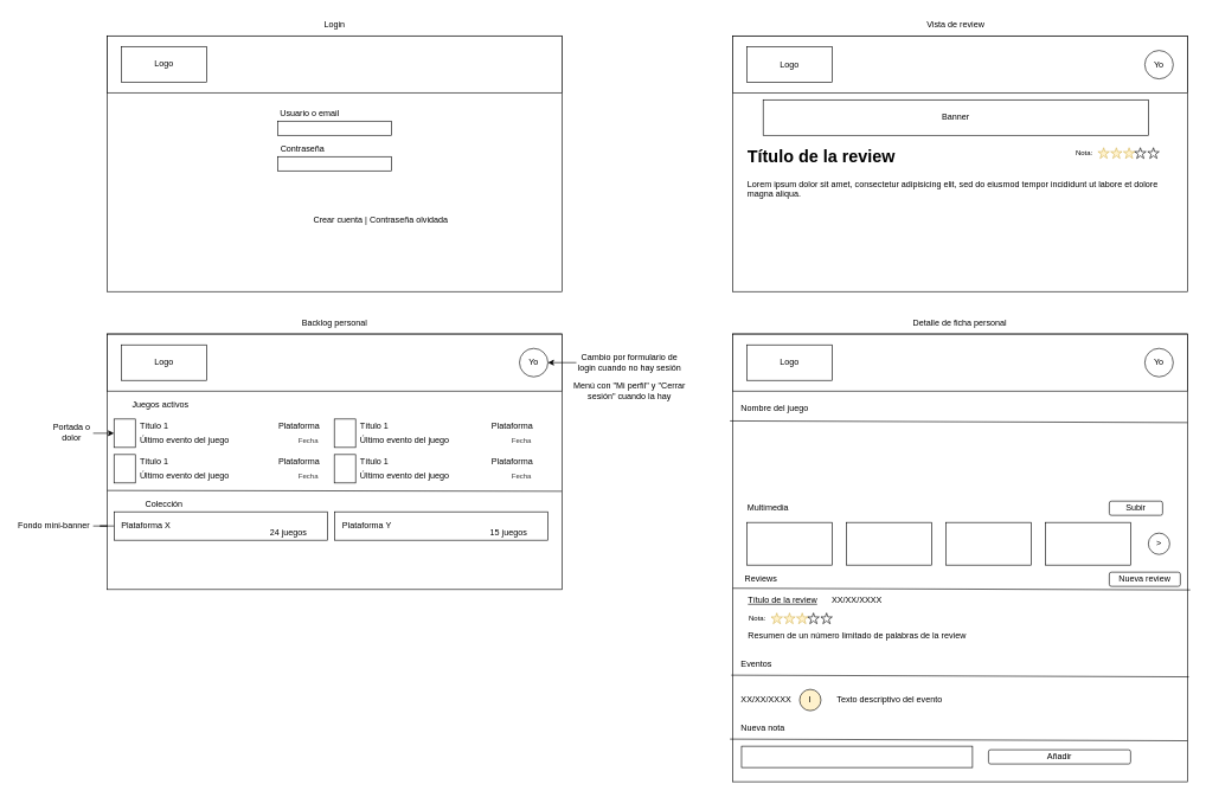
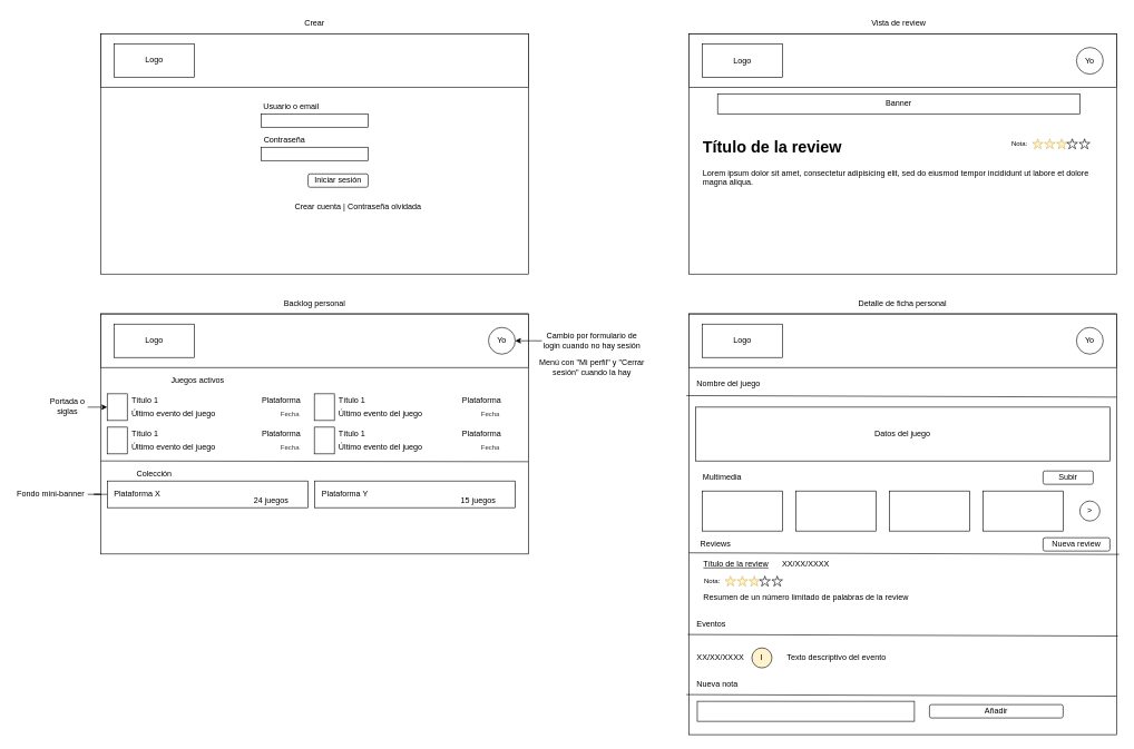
  <mxCell id="0" />
  <mxCell id="1" parent="0" />
  <mxCell id="2" value="" style="rounded=0;whiteSpace=wrap;html=1;" parent="1" vertex="1"><mxGeometry x="1030" y="50" width="640" height="360" as="geometry" /></mxCell>
  <mxCell id="3" value="" style="rounded=0;whiteSpace=wrap;html=1;" parent="1" vertex="1"><mxGeometry x="150" y="50" width="640" height="360" as="geometry" /></mxCell>
  <mxCell id="4" value="" style="rounded=0;whiteSpace=wrap;html=1;" parent="1" vertex="1"><mxGeometry x="150" y="50" width="640" height="80" as="geometry" /></mxCell>
  <mxCell id="5" value="" style="rounded=0;whiteSpace=wrap;html=1;" parent="1" vertex="1"><mxGeometry x="150" y="469.44" width="640" height="360" as="geometry" /></mxCell>
  <mxCell id="6" value="" style="rounded=0;whiteSpace=wrap;html=1;" parent="1" vertex="1"><mxGeometry x="150" y="470" width="640" height="80" as="geometry" /></mxCell>
- <mxCell id="7" value="Login" style="text;html=1;align=center;verticalAlign=middle;whiteSpace=wrap;rounded=0;" parent="1" vertex="1"><mxGeometry x="280" y="20" width="380" height="30" as="geometry" /></mxCell>
+ <mxCell id="7" value="Crear" style="text;html=1;align=center;verticalAlign=middle;whiteSpace=wrap;rounded=0;" parent="1" vertex="1"><mxGeometry x="280" y="20" width="380" height="30" as="geometry" /></mxCell>
  <mxCell id="8" value="Usuario o email" style="text;html=1;align=center;verticalAlign=middle;whiteSpace=wrap;rounded=0;" parent="1" vertex="1"><mxGeometry x="390" y="150" width="90" height="20" as="geometry" /></mxCell>
  <mxCell id="9" value="" style="rounded=0;whiteSpace=wrap;html=1;" parent="1" vertex="1"><mxGeometry x="390" y="170" width="160" height="20" as="geometry" /></mxCell>
  <mxCell id="10" value="" style="rounded=0;whiteSpace=wrap;html=1;" parent="1" vertex="1"><mxGeometry x="390" y="220" width="160" height="20" as="geometry" /></mxCell>
  <mxCell id="11" value="Contraseña" style="text;html=1;align=center;verticalAlign=middle;whiteSpace=wrap;rounded=0;" parent="1" vertex="1"><mxGeometry x="390" y="200" width="70" height="20" as="geometry" /></mxCell>
+ <mxCell id="12" value="Iniciar sesión" style="rounded=1;whiteSpace=wrap;html=1;" parent="1" vertex="1"><mxGeometry x="460" y="260" width="90" height="20" as="geometry" /></mxCell>
  <mxCell id="13" value="Crear cuenta | Contraseña olvidada" style="text;html=1;align=center;verticalAlign=middle;whiteSpace=wrap;rounded=0;" parent="1" vertex="1"><mxGeometry x="435" y="300" width="200" height="20" as="geometry" /></mxCell>
  <mxCell id="14" value="Logo" style="rounded=0;whiteSpace=wrap;html=1;" parent="1" vertex="1"><mxGeometry x="170" y="65" width="120" height="50" as="geometry" /></mxCell>
  <mxCell id="15" value="Logo" style="rounded=0;whiteSpace=wrap;html=1;" parent="1" vertex="1"><mxGeometry x="170" y="485" width="120" height="50" as="geometry" /></mxCell>
  <mxCell id="16" value="Backlog personal" style="text;html=1;align=center;verticalAlign=middle;whiteSpace=wrap;rounded=0;" parent="1" vertex="1"><mxGeometry x="300" y="440" width="340" height="30" as="geometry" /></mxCell>
- <mxCell id="17" value="Juegos activos" style="text;html=1;align=center;verticalAlign=middle;whiteSpace=wrap;rounded=0;" parent="1" vertex="1"><mxGeometry x="160" y="560" width="130" height="20" as="geometry" /></mxCell>
+ <mxCell id="17" value="Juegos activos" style="text;html=1;align=center;verticalAlign=middle;whiteSpace=wrap;rounded=0;" parent="1" vertex="1"><mxGeometry x="230" y="560" width="130" height="20" as="geometry" /></mxCell>
  <mxCell id="18" value="" style="endArrow=none;html=1;rounded=0;exitX=0.001;exitY=0.611;exitDx=0;exitDy=0;exitPerimeter=0;entryX=1;entryY=0.853;entryDx=0;entryDy=0;entryPerimeter=0;" parent="1" edge="1"><mxGeometry width="50" height="50" relative="1" as="geometry"><mxPoint x="150" y="690" as="sourcePoint" /><mxPoint x="789.36" y="691.12" as="targetPoint" /></mxGeometry></mxCell>
  <mxCell id="19" value="" style="rounded=0;whiteSpace=wrap;html=1;" parent="1" vertex="1"><mxGeometry x="159.36" y="589.44" width="30" height="40" as="geometry" /></mxCell>
  <mxCell id="20" value="Título 1" style="text;html=1;align=left;verticalAlign=middle;whiteSpace=wrap;rounded=0;" parent="1" vertex="1"><mxGeometry x="194.36" y="589.44" width="60" height="20" as="geometry" /></mxCell>
  <mxCell id="21" value="Último evento del juego" style="text;html=1;align=left;verticalAlign=middle;whiteSpace=wrap;rounded=0;" parent="1" vertex="1"><mxGeometry x="194.36" y="609.44" width="135" height="20" as="geometry" /></mxCell>
  <mxCell id="22" value="Plataforma" style="text;html=1;align=left;verticalAlign=middle;whiteSpace=wrap;rounded=0;" parent="1" vertex="1"><mxGeometry x="389.36" y="589.44" width="60" height="20" as="geometry" /></mxCell>
  <mxCell id="23" value="&lt;font style=&quot;font-size: 10px;&quot;&gt;Fecha&lt;/font&gt;" style="text;html=1;align=right;verticalAlign=middle;whiteSpace=wrap;rounded=0;fontColor=#333333;" parent="1" vertex="1"><mxGeometry x="419.36" y="609.44" width="30" height="20" as="geometry" /></mxCell>
  <mxCell id="24" value="" style="rounded=0;whiteSpace=wrap;html=1;" parent="1" vertex="1"><mxGeometry x="469.36" y="589.44" width="30" height="40" as="geometry" /></mxCell>
  <mxCell id="25" value="Título 1" style="text;html=1;align=left;verticalAlign=middle;whiteSpace=wrap;rounded=0;" parent="1" vertex="1"><mxGeometry x="504.36" y="589.44" width="60" height="20" as="geometry" /></mxCell>
  <mxCell id="26" value="Último evento del juego" style="text;html=1;align=left;verticalAlign=middle;whiteSpace=wrap;rounded=0;" parent="1" vertex="1"><mxGeometry x="504.36" y="609.44" width="135" height="20" as="geometry" /></mxCell>
  <mxCell id="27" value="Plataforma" style="text;html=1;align=left;verticalAlign=middle;whiteSpace=wrap;rounded=0;" parent="1" vertex="1"><mxGeometry x="689.36" y="589.44" width="60" height="20" as="geometry" /></mxCell>
  <mxCell id="28" value="&lt;font style=&quot;font-size: 10px;&quot;&gt;Fecha&lt;/font&gt;" style="text;html=1;align=right;verticalAlign=middle;whiteSpace=wrap;rounded=0;fontColor=#333333;" parent="1" vertex="1"><mxGeometry x="719.36" y="609.44" width="30" height="20" as="geometry" /></mxCell>
  <mxCell id="29" value="" style="rounded=0;whiteSpace=wrap;html=1;" parent="1" vertex="1"><mxGeometry x="159.36" y="639.44" width="30" height="40" as="geometry" /></mxCell>
  <mxCell id="30" value="Título 1" style="text;html=1;align=left;verticalAlign=middle;whiteSpace=wrap;rounded=0;" parent="1" vertex="1"><mxGeometry x="194.36" y="639.44" width="60" height="20" as="geometry" /></mxCell>
  <mxCell id="31" value="Último evento del juego" style="text;html=1;align=left;verticalAlign=middle;whiteSpace=wrap;rounded=0;" parent="1" vertex="1"><mxGeometry x="194.36" y="659.44" width="135" height="20" as="geometry" /></mxCell>
  <mxCell id="32" value="Plataforma" style="text;html=1;align=left;verticalAlign=middle;whiteSpace=wrap;rounded=0;" parent="1" vertex="1"><mxGeometry x="389.36" y="639.44" width="60" height="20" as="geometry" /></mxCell>
  <mxCell id="33" value="&lt;font style=&quot;font-size: 10px;&quot;&gt;Fecha&lt;/font&gt;" style="text;html=1;align=right;verticalAlign=middle;whiteSpace=wrap;rounded=0;fontColor=#333333;" parent="1" vertex="1"><mxGeometry x="419.36" y="659.44" width="30" height="20" as="geometry" /></mxCell>
  <mxCell id="34" value="" style="rounded=0;whiteSpace=wrap;html=1;" parent="1" vertex="1"><mxGeometry x="469.36" y="639.44" width="30" height="40" as="geometry" /></mxCell>
  <mxCell id="35" value="Título 1" style="text;html=1;align=left;verticalAlign=middle;whiteSpace=wrap;rounded=0;" parent="1" vertex="1"><mxGeometry x="504.36" y="639.44" width="60" height="20" as="geometry" /></mxCell>
  <mxCell id="36" value="Último evento del juego" style="text;html=1;align=left;verticalAlign=middle;whiteSpace=wrap;rounded=0;" parent="1" vertex="1"><mxGeometry x="504.36" y="659.44" width="135" height="20" as="geometry" /></mxCell>
  <mxCell id="37" value="Plataforma" style="text;html=1;align=left;verticalAlign=middle;whiteSpace=wrap;rounded=0;" parent="1" vertex="1"><mxGeometry x="689.36" y="639.44" width="60" height="20" as="geometry" /></mxCell>
  <mxCell id="38" value="&lt;font style=&quot;font-size: 10px;&quot;&gt;Fecha&lt;/font&gt;" style="text;html=1;align=right;verticalAlign=middle;whiteSpace=wrap;rounded=0;fontColor=#333333;" parent="1" vertex="1"><mxGeometry x="719.36" y="659.44" width="30" height="20" as="geometry" /></mxCell>
  <mxCell id="39" value="Colección" style="text;html=1;align=center;verticalAlign=middle;whiteSpace=wrap;rounded=0;" parent="1" vertex="1"><mxGeometry x="165" y="700" width="130" height="20" as="geometry" /></mxCell>
  <mxCell id="40" value="" style="rounded=0;whiteSpace=wrap;html=1;" parent="1" vertex="1"><mxGeometry x="160" y="720" width="300" height="40" as="geometry" /></mxCell>
  <mxCell id="41" value="Plataforma X" style="text;html=1;align=center;verticalAlign=middle;whiteSpace=wrap;rounded=0;" parent="1" vertex="1"><mxGeometry x="159.36" y="720" width="90.64" height="40" as="geometry" /></mxCell>
  <mxCell id="42" value="24 juegos" style="text;html=1;align=center;verticalAlign=middle;whiteSpace=wrap;rounded=0;" parent="1" vertex="1"><mxGeometry x="350" y="740" width="110" height="20" as="geometry" /></mxCell>
  <mxCell id="43" value="Yo" style="ellipse;whiteSpace=wrap;html=1;aspect=fixed;" parent="1" vertex="1"><mxGeometry x="730" y="490" width="40" height="40" as="geometry" /></mxCell>
  <mxCell id="44" style="edgeStyle=orthogonalEdgeStyle;rounded=0;orthogonalLoop=1;jettySize=auto;html=1;exitX=0;exitY=0.5;exitDx=0;exitDy=0;entryX=1;entryY=0.5;entryDx=0;entryDy=0;" parent="1" source="45" target="43" edge="1"><mxGeometry relative="1" as="geometry" /></mxCell>
  <mxCell id="45" value="Cambio por formulario de login cuando no hay sesión" style="text;html=1;align=center;verticalAlign=middle;whiteSpace=wrap;rounded=0;" parent="1" vertex="1"><mxGeometry x="810" y="495" width="150" height="30" as="geometry" /></mxCell>
  <mxCell id="46" value="Menú con &quot;Mi perfil&quot; y &quot;Cerrar sesión&quot; cuando la hay" style="text;html=1;align=center;verticalAlign=middle;whiteSpace=wrap;rounded=0;" parent="1" vertex="1"><mxGeometry x="800" y="535" width="170" height="30" as="geometry" /></mxCell>
  <mxCell id="47" value="" style="rounded=0;whiteSpace=wrap;html=1;" parent="1" vertex="1"><mxGeometry x="470" y="720" width="300" height="40" as="geometry" /></mxCell>
  <mxCell id="48" value="15 juegos" style="text;html=1;align=center;verticalAlign=middle;whiteSpace=wrap;rounded=0;" parent="1" vertex="1"><mxGeometry x="660" y="740" width="110" height="20" as="geometry" /></mxCell>
  <mxCell id="49" value="Plataforma Y" style="text;html=1;align=center;verticalAlign=middle;whiteSpace=wrap;rounded=0;" parent="1" vertex="1"><mxGeometry x="470" y="720" width="90.64" height="40" as="geometry" /></mxCell>
  <mxCell id="50" style="edgeStyle=orthogonalEdgeStyle;rounded=0;orthogonalLoop=1;jettySize=auto;html=1;exitX=1;exitY=0.5;exitDx=0;exitDy=0;endArrow=none;" parent="1" source="51" target="41" edge="1"><mxGeometry relative="1" as="geometry" /></mxCell>
  <mxCell id="51" value="Fondo mini-banner" style="text;html=1;align=center;verticalAlign=middle;whiteSpace=wrap;rounded=0;" parent="1" vertex="1"><mxGeometry x="20" y="725" width="110" height="30" as="geometry" /></mxCell>
  <mxCell id="52" style="edgeStyle=orthogonalEdgeStyle;rounded=0;orthogonalLoop=1;jettySize=auto;html=1;exitX=1;exitY=0.5;exitDx=0;exitDy=0;entryX=0;entryY=0.5;entryDx=0;entryDy=0;" parent="1" source="53" target="19" edge="1"><mxGeometry relative="1" as="geometry" /></mxCell>
- <mxCell id="53" value="Portada o dolor" style="text;html=1;align=center;verticalAlign=middle;whiteSpace=wrap;rounded=0;" parent="1" vertex="1"><mxGeometry x="70" y="594.44" width="60" height="30" as="geometry" /></mxCell>
+ <mxCell id="53" value="Portada o siglas" style="text;html=1;align=center;verticalAlign=middle;whiteSpace=wrap;rounded=0;" parent="1" vertex="1"><mxGeometry x="70" y="594.44" width="60" height="30" as="geometry" /></mxCell>
  <mxCell id="54" value="" style="rounded=0;whiteSpace=wrap;html=1;" parent="1" vertex="1"><mxGeometry x="1030" y="469.44" width="640" height="630.56" as="geometry" /></mxCell>
  <mxCell id="55" value="" style="rounded=0;whiteSpace=wrap;html=1;" parent="1" vertex="1"><mxGeometry x="1030" y="470" width="640" height="80" as="geometry" /></mxCell>
  <mxCell id="56" value="Logo" style="rounded=0;whiteSpace=wrap;html=1;" parent="1" vertex="1"><mxGeometry x="1050" y="485" width="120" height="50" as="geometry" /></mxCell>
  <mxCell id="57" value="Yo" style="ellipse;whiteSpace=wrap;html=1;aspect=fixed;" parent="1" vertex="1"><mxGeometry x="1610" y="490" width="40" height="40" as="geometry" /></mxCell>
  <mxCell id="58" value="Detalle de ficha personal" style="text;html=1;align=center;verticalAlign=middle;whiteSpace=wrap;rounded=0;" parent="1" vertex="1"><mxGeometry x="1180" y="440" width="340" height="30" as="geometry" /></mxCell>
  <mxCell id="59" value="Nombre del juego" style="text;html=1;align=left;verticalAlign=middle;whiteSpace=wrap;rounded=0;" parent="1" vertex="1"><mxGeometry x="1040" y="560" width="130" height="30" as="geometry" /></mxCell>
  <mxCell id="60" value="" style="endArrow=none;html=1;rounded=0;entryX=1.005;entryY=0.344;entryDx=0;entryDy=0;entryPerimeter=0;exitX=-0.001;exitY=0.339;exitDx=0;exitDy=0;exitPerimeter=0;" parent="1" edge="1"><mxGeometry width="50" height="50" relative="1" as="geometry"><mxPoint x="1026.16" y="592.09" as="sourcePoint" /><mxPoint x="1670" y="594.443" as="targetPoint" /></mxGeometry></mxCell>
+ <mxCell id="61" value="Datos del juego" style="rounded=0;whiteSpace=wrap;html=1;" parent="1" vertex="1"><mxGeometry x="1040" y="609.44" width="620" height="80.56" as="geometry" /></mxCell>
  <mxCell id="62" value="Multimedia" style="text;html=1;align=center;verticalAlign=middle;whiteSpace=wrap;rounded=0;" parent="1" vertex="1"><mxGeometry x="1040" y="700" width="80" height="30" as="geometry" /></mxCell>
  <mxCell id="63" value="" style="rounded=0;whiteSpace=wrap;html=1;" parent="1" vertex="1"><mxGeometry x="1050" y="735" width="120" height="60" as="geometry" /></mxCell>
  <mxCell id="64" value="" style="rounded=0;whiteSpace=wrap;html=1;" parent="1" vertex="1"><mxGeometry x="1190" y="735" width="120" height="60" as="geometry" /></mxCell>
  <mxCell id="65" value="" style="rounded=0;whiteSpace=wrap;html=1;" parent="1" vertex="1"><mxGeometry x="1330" y="735" width="120" height="60" as="geometry" /></mxCell>
  <mxCell id="66" value="" style="rounded=0;whiteSpace=wrap;html=1;" parent="1" vertex="1"><mxGeometry x="1470" y="735" width="120" height="60" as="geometry" /></mxCell>
  <mxCell id="67" value="&amp;gt;" style="ellipse;whiteSpace=wrap;html=1;" parent="1" vertex="1"><mxGeometry x="1615" y="750" width="30" height="30" as="geometry" /></mxCell>
  <mxCell id="68" value="Reviews" style="text;html=1;align=center;verticalAlign=middle;whiteSpace=wrap;rounded=0;" parent="1" vertex="1"><mxGeometry x="1040" y="800" width="60" height="30" as="geometry" /></mxCell>
  <mxCell id="69" value="Título de la review" style="text;html=1;align=left;verticalAlign=middle;whiteSpace=wrap;rounded=0;fontStyle=4" parent="1" vertex="1"><mxGeometry x="1050" y="830" width="120" height="30" as="geometry" /></mxCell>
  <mxCell id="70" value="Resumen de un número limitado de palabras de la review" style="text;html=1;align=left;verticalAlign=middle;whiteSpace=wrap;rounded=0;" parent="1" vertex="1"><mxGeometry x="1050" y="880" width="600" height="30" as="geometry" /></mxCell>
  <mxCell id="71" value="XX/XX/XXXX" style="text;html=1;align=center;verticalAlign=middle;whiteSpace=wrap;rounded=0;" parent="1" vertex="1"><mxGeometry x="1170" y="835" width="70" height="20" as="geometry" /></mxCell>
  <mxCell id="72" value="Nota:" style="text;html=1;align=center;verticalAlign=middle;whiteSpace=wrap;rounded=0;fontSize=10;" parent="1" vertex="1"><mxGeometry x="1050" y="855" width="30" height="30" as="geometry" /></mxCell>
  <mxCell id="73" value="" style="verticalLabelPosition=bottom;verticalAlign=top;html=1;shape=mxgraph.basic.star;fillColor=#fff2cc;strokeColor=#d6b656;" parent="1" vertex="1"><mxGeometry x="1084.21" y="862.5" width="15.79" height="15" as="geometry" /></mxCell>
  <mxCell id="74" value="" style="verticalLabelPosition=bottom;verticalAlign=top;html=1;shape=mxgraph.basic.star;fillColor=#fff2cc;strokeColor=#d6b656;" parent="1" vertex="1"><mxGeometry x="1102.11" y="862.5" width="15.79" height="15" as="geometry" /></mxCell>
  <mxCell id="75" value="" style="verticalLabelPosition=bottom;verticalAlign=top;html=1;shape=mxgraph.basic.star;fillColor=#fff2cc;strokeColor=#d6b656;" parent="1" vertex="1"><mxGeometry x="1120" y="862.5" width="15.79" height="15" as="geometry" /></mxCell>
  <mxCell id="76" value="" style="verticalLabelPosition=bottom;verticalAlign=top;html=1;shape=mxgraph.basic.star" parent="1" vertex="1"><mxGeometry x="1135.79" y="862.5" width="15.79" height="15" as="geometry" /></mxCell>
  <mxCell id="77" value="" style="verticalLabelPosition=bottom;verticalAlign=top;html=1;shape=mxgraph.basic.star" parent="1" vertex="1"><mxGeometry x="1154.21" y="862.5" width="15.79" height="15" as="geometry" /></mxCell>
  <mxCell id="78" value="" style="endArrow=none;html=1;rounded=0;entryX=1.005;entryY=0.344;entryDx=0;entryDy=0;entryPerimeter=0;exitX=-0.001;exitY=0.339;exitDx=0;exitDy=0;exitPerimeter=0;" parent="1" edge="1"><mxGeometry width="50" height="50" relative="1" as="geometry"><mxPoint x="1030" y="827.65" as="sourcePoint" /><mxPoint x="1673.84" y="830.003" as="targetPoint" /></mxGeometry></mxCell>
  <mxCell id="79" value="Subir" style="rounded=1;whiteSpace=wrap;html=1;" parent="1" vertex="1"><mxGeometry x="1560" y="705" width="75" height="20" as="geometry" /></mxCell>
  <mxCell id="80" value="Nueva review" style="rounded=1;whiteSpace=wrap;html=1;" parent="1" vertex="1"><mxGeometry x="1560" y="805" width="100" height="20" as="geometry" /></mxCell>
  <mxCell id="81" value="Eventos" style="text;html=1;align=left;verticalAlign=middle;whiteSpace=wrap;rounded=0;" parent="1" vertex="1"><mxGeometry x="1040" y="920" width="110" height="30" as="geometry" /></mxCell>
  <mxCell id="82" value="" style="endArrow=none;html=1;rounded=0;entryX=1.005;entryY=0.344;entryDx=0;entryDy=0;entryPerimeter=0;exitX=-0.001;exitY=0.339;exitDx=0;exitDy=0;exitPerimeter=0;" parent="1" edge="1"><mxGeometry width="50" height="50" relative="1" as="geometry"><mxPoint x="1028.08" y="950" as="sourcePoint" /><mxPoint x="1671.92" y="952.353" as="targetPoint" /></mxGeometry></mxCell>
  <mxCell id="83" value="XX/XX/XXXX" style="text;html=1;align=left;verticalAlign=middle;whiteSpace=wrap;rounded=0;" parent="1" vertex="1"><mxGeometry x="1040" y="970" width="90" height="30" as="geometry" /></mxCell>
  <mxCell id="84" value="I" style="ellipse;whiteSpace=wrap;html=1;fillColor=#fff2cc;" parent="1" vertex="1"><mxGeometry x="1124.21" y="970" width="30" height="30" as="geometry" /></mxCell>
  <mxCell id="85" value="Texto descriptivo del evento" style="text;html=1;align=left;verticalAlign=middle;whiteSpace=wrap;rounded=0;" parent="1" vertex="1"><mxGeometry x="1175" y="970" width="365" height="30" as="geometry" /></mxCell>
  <mxCell id="86" value="" style="rounded=0;whiteSpace=wrap;html=1;" parent="1" vertex="1"><mxGeometry x="1042.5" y="1050" width="325" height="30" as="geometry" /></mxCell>
  <mxCell id="87" value="Nueva nota" style="text;html=1;align=left;verticalAlign=middle;whiteSpace=wrap;rounded=0;" parent="1" vertex="1"><mxGeometry x="1040" y="1010" width="110" height="30" as="geometry" /></mxCell>
  <mxCell id="88" value="" style="endArrow=none;html=1;rounded=0;entryX=1.005;entryY=0.344;entryDx=0;entryDy=0;entryPerimeter=0;exitX=-0.001;exitY=0.339;exitDx=0;exitDy=0;exitPerimeter=0;" parent="1" edge="1"><mxGeometry width="50" height="50" relative="1" as="geometry"><mxPoint x="1026.16" y="1040" as="sourcePoint" /><mxPoint x="1670" y="1042.353" as="targetPoint" /></mxGeometry></mxCell>
  <mxCell id="89" value="Añadir" style="rounded=1;whiteSpace=wrap;html=1;" parent="1" vertex="1"><mxGeometry x="1390" y="1055" width="200" height="20" as="geometry" /></mxCell>
  <mxCell id="90" value="" style="rounded=0;whiteSpace=wrap;html=1;" parent="1" vertex="1"><mxGeometry x="1030" y="50.56" width="640" height="80" as="geometry" /></mxCell>
  <mxCell id="91" value="Logo" style="rounded=0;whiteSpace=wrap;html=1;" parent="1" vertex="1"><mxGeometry x="1050" y="65.56" width="120" height="50" as="geometry" /></mxCell>
  <mxCell id="92" value="Yo" style="ellipse;whiteSpace=wrap;html=1;aspect=fixed;" parent="1" vertex="1"><mxGeometry x="1610" y="70.56" width="40" height="40" as="geometry" /></mxCell>
  <mxCell id="93" value="&lt;h1 style=&quot;margin-top: 0px;&quot;&gt;Título de la review&lt;/h1&gt;&lt;p&gt;Lorem ipsum dolor sit amet, consectetur adipisicing elit, sed do eiusmod tempor incididunt ut labore et dolore magna aliqua.&lt;/p&gt;" style="text;html=1;whiteSpace=wrap;overflow=hidden;rounded=0;" parent="1" vertex="1"><mxGeometry x="1049.21" y="200" width="600.79" height="170" as="geometry" /></mxCell>
- <mxCell id="94" value="Banner" style="rounded=0;whiteSpace=wrap;html=1;" parent="1" vertex="1"><mxGeometry x="1072.9" y="140" width="542.1" height="50" as="geometry" /></mxCell>
+ <mxCell id="94" value="Banner" style="rounded=0;whiteSpace=wrap;html=1;" parent="1" vertex="1"><mxGeometry x="1072.9" y="140" width="542.1" height="30" as="geometry" /></mxCell>
  <mxCell id="95" value="Vista de review" style="text;html=1;align=center;verticalAlign=middle;whiteSpace=wrap;rounded=0;" parent="1" vertex="1"><mxGeometry x="1150" y="20" width="387.9" height="30" as="geometry" /></mxCell>
  <mxCell id="96" value="Nota:" style="text;html=1;align=center;verticalAlign=middle;whiteSpace=wrap;rounded=0;fontSize=10;" parent="1" vertex="1"><mxGeometry x="1510" y="200" width="30" height="30" as="geometry" /></mxCell>
  <mxCell id="97" value="" style="verticalLabelPosition=bottom;verticalAlign=top;html=1;shape=mxgraph.basic.star;fillColor=#fff2cc;strokeColor=#d6b656;" parent="1" vertex="1"><mxGeometry x="1544.21" y="207.5" width="15.79" height="15" as="geometry" /></mxCell>
  <mxCell id="98" value="" style="verticalLabelPosition=bottom;verticalAlign=top;html=1;shape=mxgraph.basic.star;fillColor=#fff2cc;strokeColor=#d6b656;" parent="1" vertex="1"><mxGeometry x="1562.11" y="207.5" width="15.79" height="15" as="geometry" /></mxCell>
  <mxCell id="99" value="" style="verticalLabelPosition=bottom;verticalAlign=top;html=1;shape=mxgraph.basic.star;fillColor=#fff2cc;strokeColor=#d6b656;" parent="1" vertex="1"><mxGeometry x="1580" y="207.5" width="15.79" height="15" as="geometry" /></mxCell>
  <mxCell id="100" value="" style="verticalLabelPosition=bottom;verticalAlign=top;html=1;shape=mxgraph.basic.star" parent="1" vertex="1"><mxGeometry x="1595.79" y="207.5" width="15.79" height="15" as="geometry" /></mxCell>
  <mxCell id="101" value="" style="verticalLabelPosition=bottom;verticalAlign=top;html=1;shape=mxgraph.basic.star" parent="1" vertex="1"><mxGeometry x="1614.21" y="207.5" width="15.79" height="15" as="geometry" /></mxCell>
